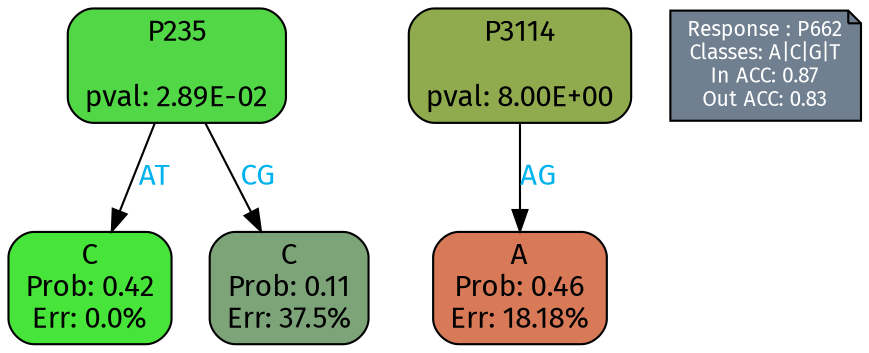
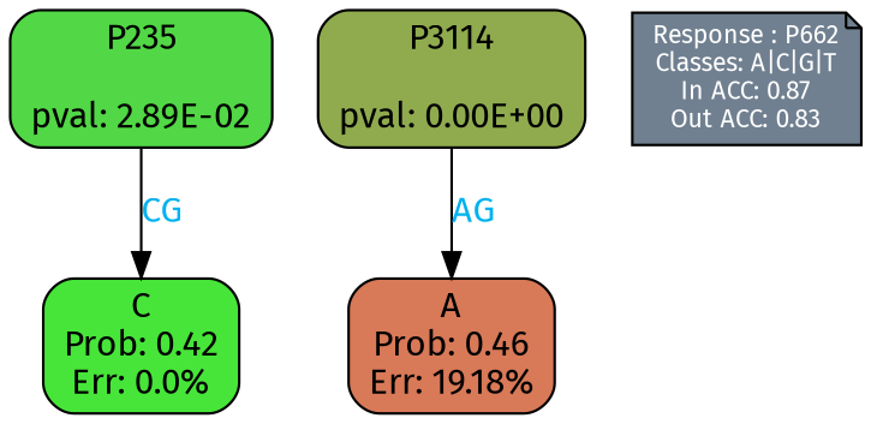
  digraph {
    fontname="Fira Sans"
    ranksep=equally
    splines=polylines
    node [color=black fontname="Fira Sans" shape=box style="filled, rounded"]
    edge [fontcolor=deepskyblue2 fontname="Fira Sans"]
    n1 [fillcolor="#47e539" label="C\nProb: 0.42\nErr: 0.0%"]
-   n2 [fillcolor="#7da479" label="C\nProb: 0.11\nErr: 37.5%"]
-   n3 [fillcolor="#d87958" label="A\nProb: 0.46\nErr: 18.18%"]
+   n3 [fillcolor="#d87958" label="A\nProb: 0.46\nErr: 19.18%"]
    n4 [align=left fillcolor=slategray fontcolor=white fontsize=10 label="Response : P662\nClasses: A|C|G|T\nIn ACC: 0.87\nOut ACC: 0.83\n" shape=note style=filled]
-   n5 [fillcolor="#90ab4e" label="P3114\n\npval: 8.00E+00"]
+   n5 [fillcolor="#90ab4e" label="P3114\n\npval: 0.00E+00"]
    n6 [fillcolor="#52d746" label="P235\n\npval: 2.89E-02"]
    subgraph sub_1 {
      rank=same
      n1
-     n2
      n3
    }
    subgraph sub_2 {
      rank=same
      n4
      n5
    }
    n5 -> n3 [label=AG]
-   n6 -> n1 [label=AT]
-   n6 -> n2 [label=CG]
+   n6 -> n1 [label=CG]
  }
